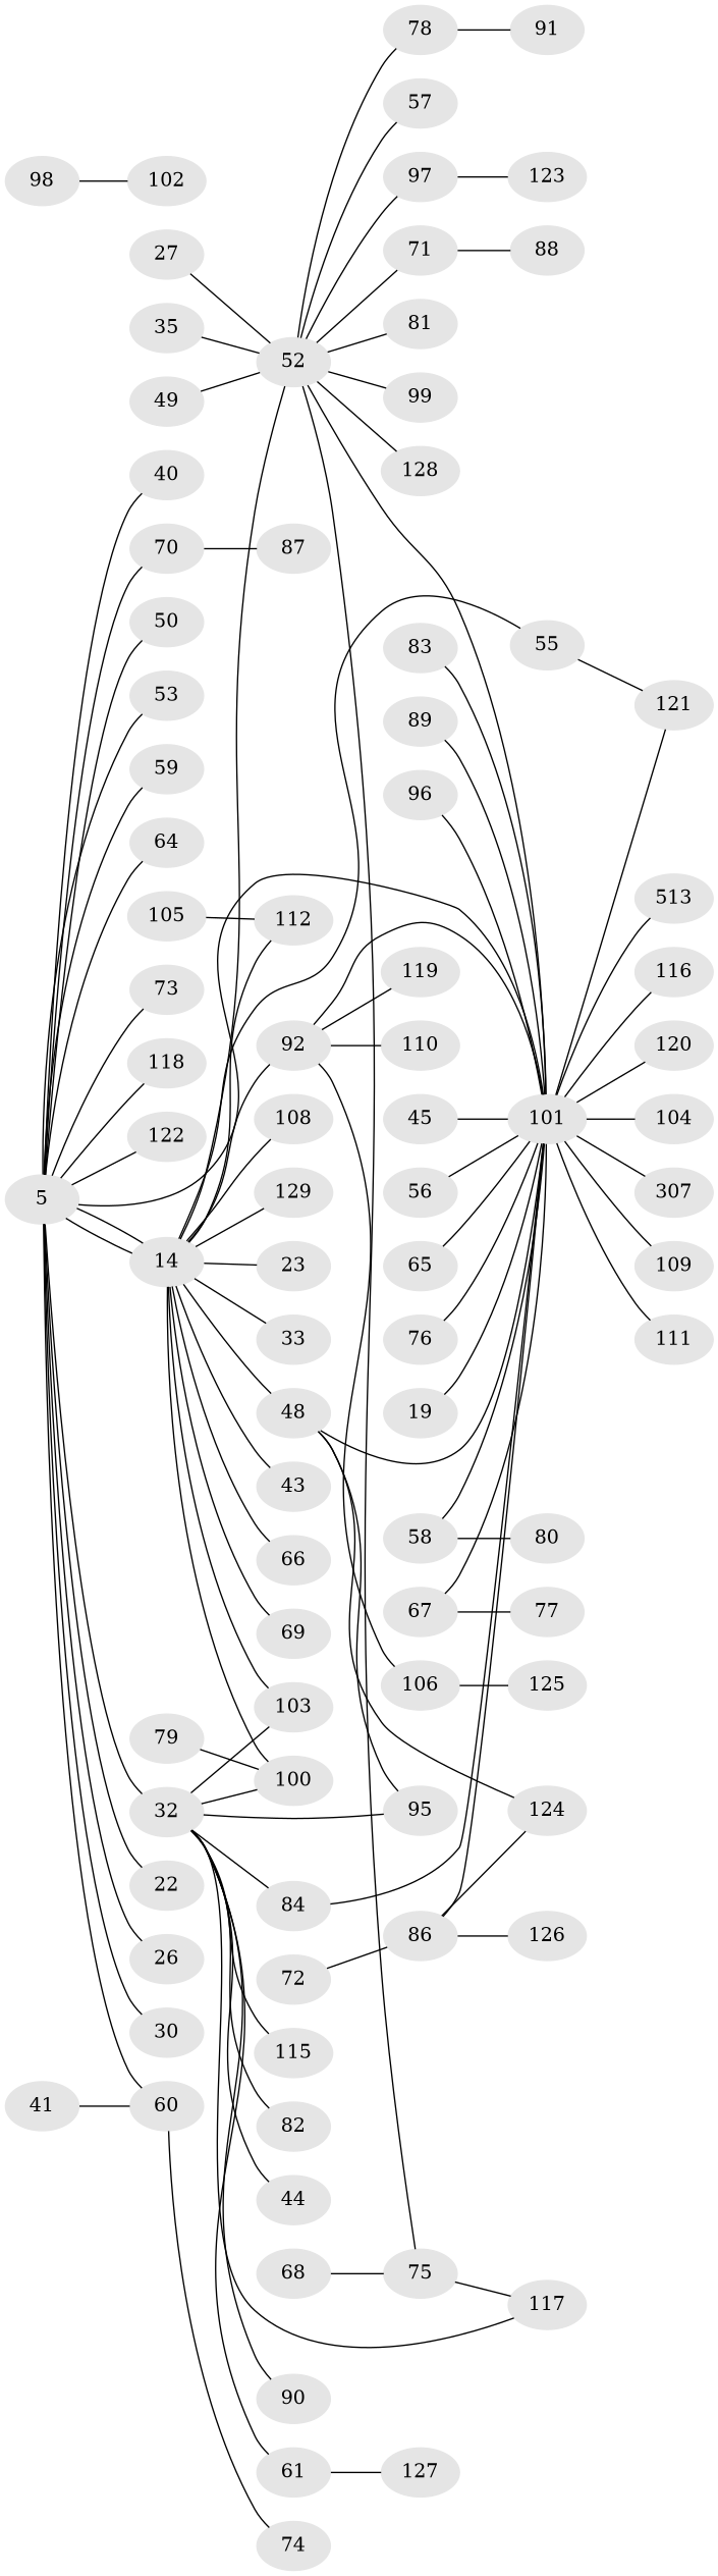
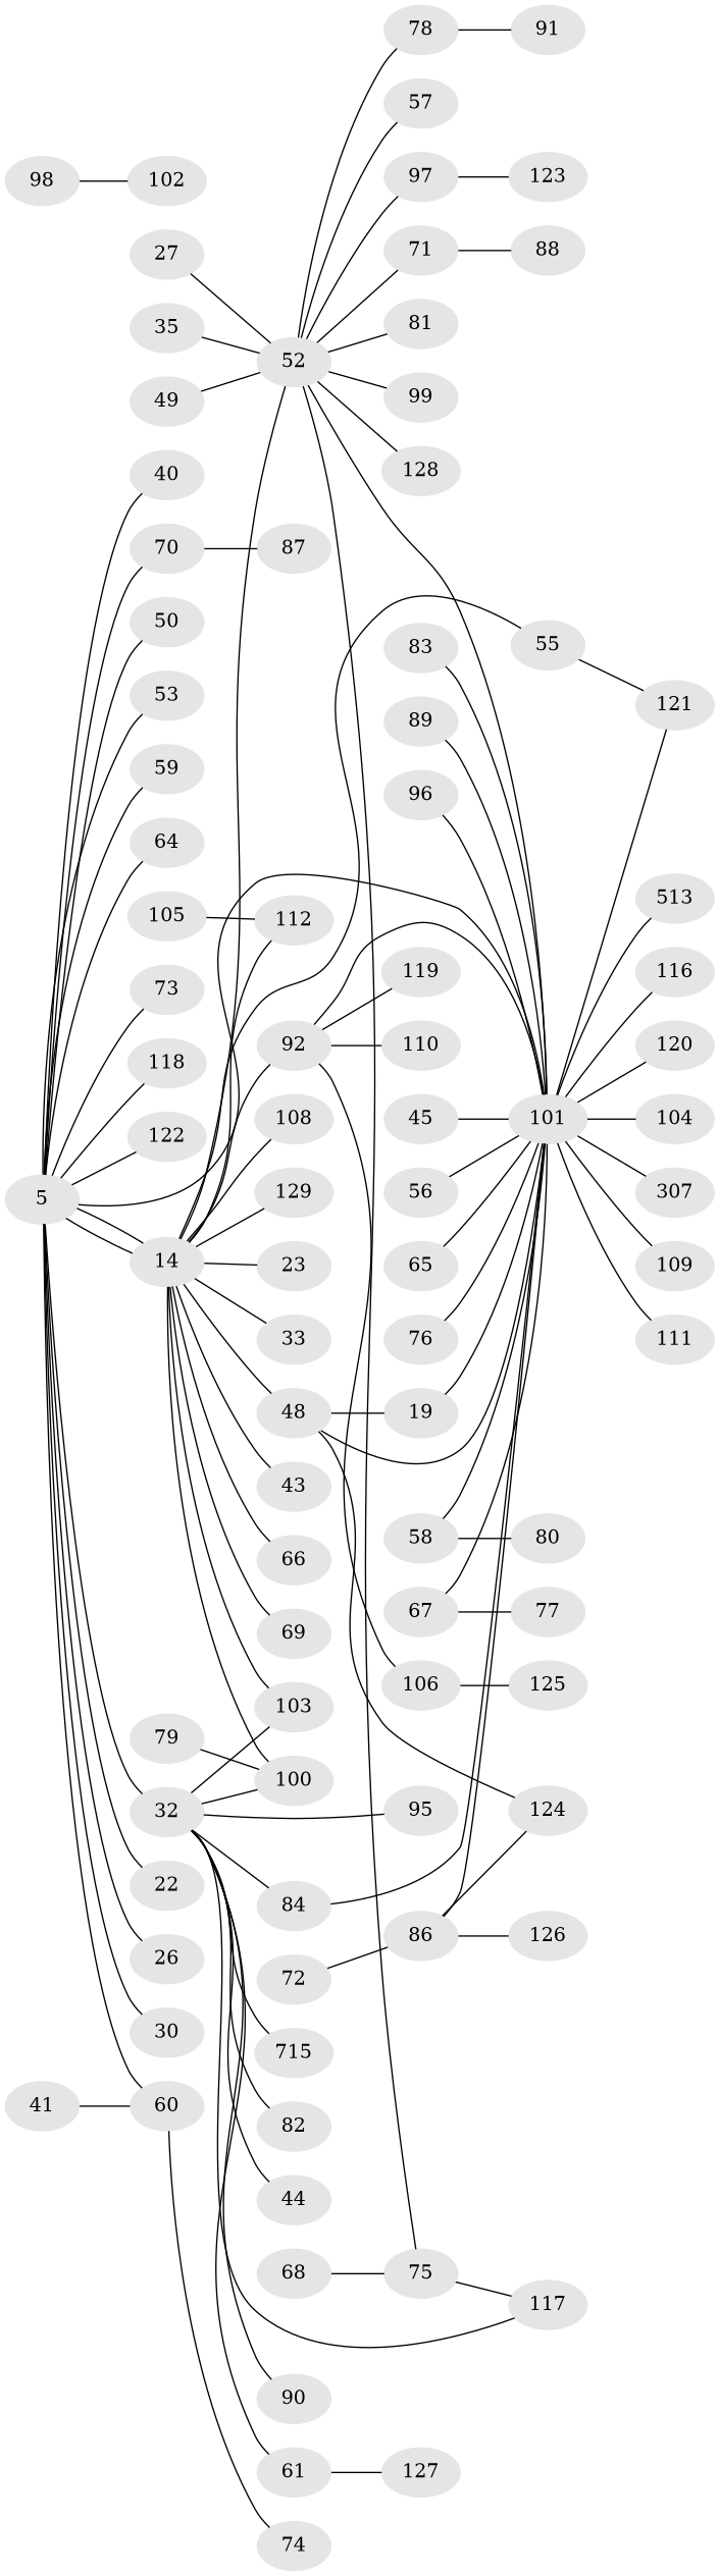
  graph {
    rankdir=LR
    node [color=gray90 style=filled]
    5 [super="+2"]
    14
    22
    26
    30
    32 [super="+13+20+28"]
    40 [super="+4"]
    50
    53 [super="+7"]
    59
    60 [super="+29"]
    64
    70 [super="+31"]
    73
    101 [super="+94+6+93"]
    118 [super="+38"]
    122
    23
    33
    43
    48 [super="+21"]
    52 [super="+12+47"]
    55
    66
    69
    92 [super="+51+63"]
    100 [super="+18"]
    103
    108
    112 [super="+46"]
    129
    61
    44
    82
    84
    90
    95 [super="+36"]
-   115
+   115 [label=715]
    117 [super="+39"]
    74
    127
    87
    121
    104
    n45 [label=307]
    109
    111
    n48 [label=513 super="+15"]
    116
    120
    124 [super="+114"]
    57
    71
    75 [super="+54"]
    78
    81
    97
    99
    128
    106
    110
    119
    19
    27
    35
    41
    45
    49
    88
    91
    123
    98
    102
    56
    58
    80
    65
    67 [super="+62"]
    77
    68
    86 [super="+10"]
    126
    72
    76
    79
    83
    89
    125
    96
    105
    5 -- 14 [weight=2]
    5 -- 14
    5 -- 22
    5 -- 26
    5 -- 30
    5 -- 32 [weight=2]
    5 -- 40
    5 -- 50
    5 -- 53
    5 -- 59
    5 -- 60 [weight=3]
    5 -- 64
    5 -- 70
    5 -- 73
    5 -- 101 [weight=3]
    5 -- 118
    5 -- 122
    14 -- 23
    14 -- 33
    14 -- 43
    14 -- 48 [weight=2]
    14 -- 52
    14 -- 55
    14 -- 66
    14 -- 69
    14 -- 92 [weight=2]
    14 -- 100
    14 -- 103
    14 -- 108
    14 -- 112
    14 -- 129
    32 -- 100
    32 -- 103
    32 -- 61
    32 -- 44
    32 -- 82
    32 -- 84
    32 -- 90
    32 -- 95
    32 -- 115
    32 -- 117
    60 -- 74
    70 -- 87
    101 -- 121
    101 -- 104
    101 -- n45
    101 -- 109
    101 -- 111
    101 -- n48
    101 -- 116
    101 -- 120
    48 -- 101
-   48 -- 95
+   48 -- 19
    48 -- 124
    52 -- 101 [weight=2]
    52 -- 57
    52 -- 71
    52 -- 75
    52 -- 78
    52 -- 81
    52 -- 97
    52 -- 99
    52 -- 128
    55 -- 121
    92 -- 101
    92 -- 106
    92 -- 110
    92 -- 119
    61 -- 127
    84 -- 101
    71 -- 88
    75 -- 117
    78 -- 91
    97 -- 123
    106 -- 125
    19 -- 101
    27 -- 52
    35 -- 52
    41 -- 60
    45 -- 101
    49 -- 52
    98 -- 102
    56 -- 101
    58 -- 101
    58 -- 80
    65 -- 101
    67 -- 101
    67 -- 77
    68 -- 75
    86 -- 101 [weight=2]
    86 -- 124
    86 -- 126
    72 -- 86
    76 -- 101
    79 -- 100
    83 -- 101
    89 -- 101
    96 -- 101
    105 -- 112
  }
